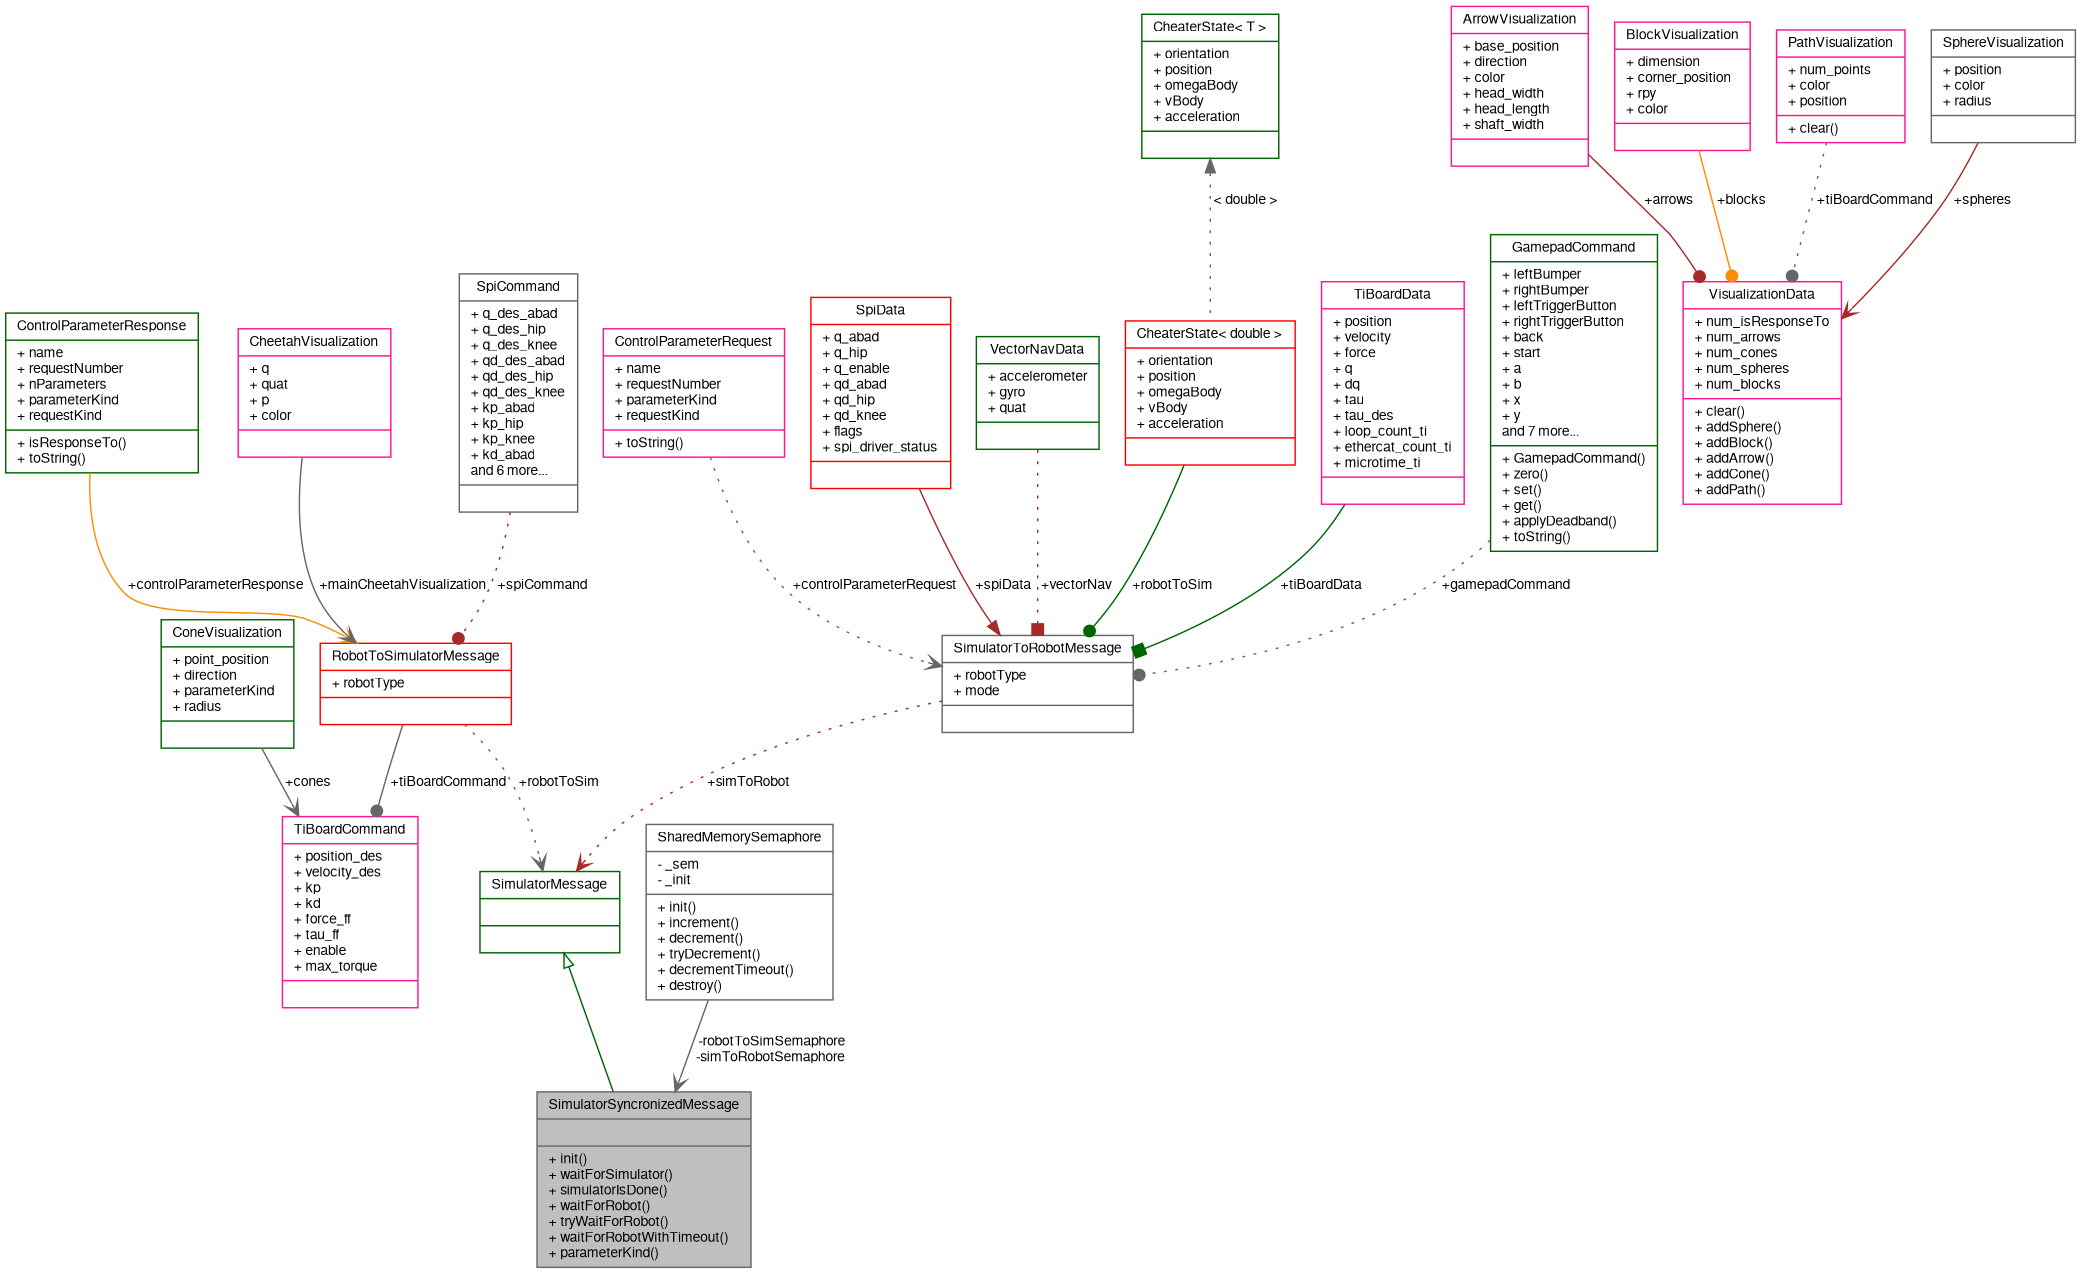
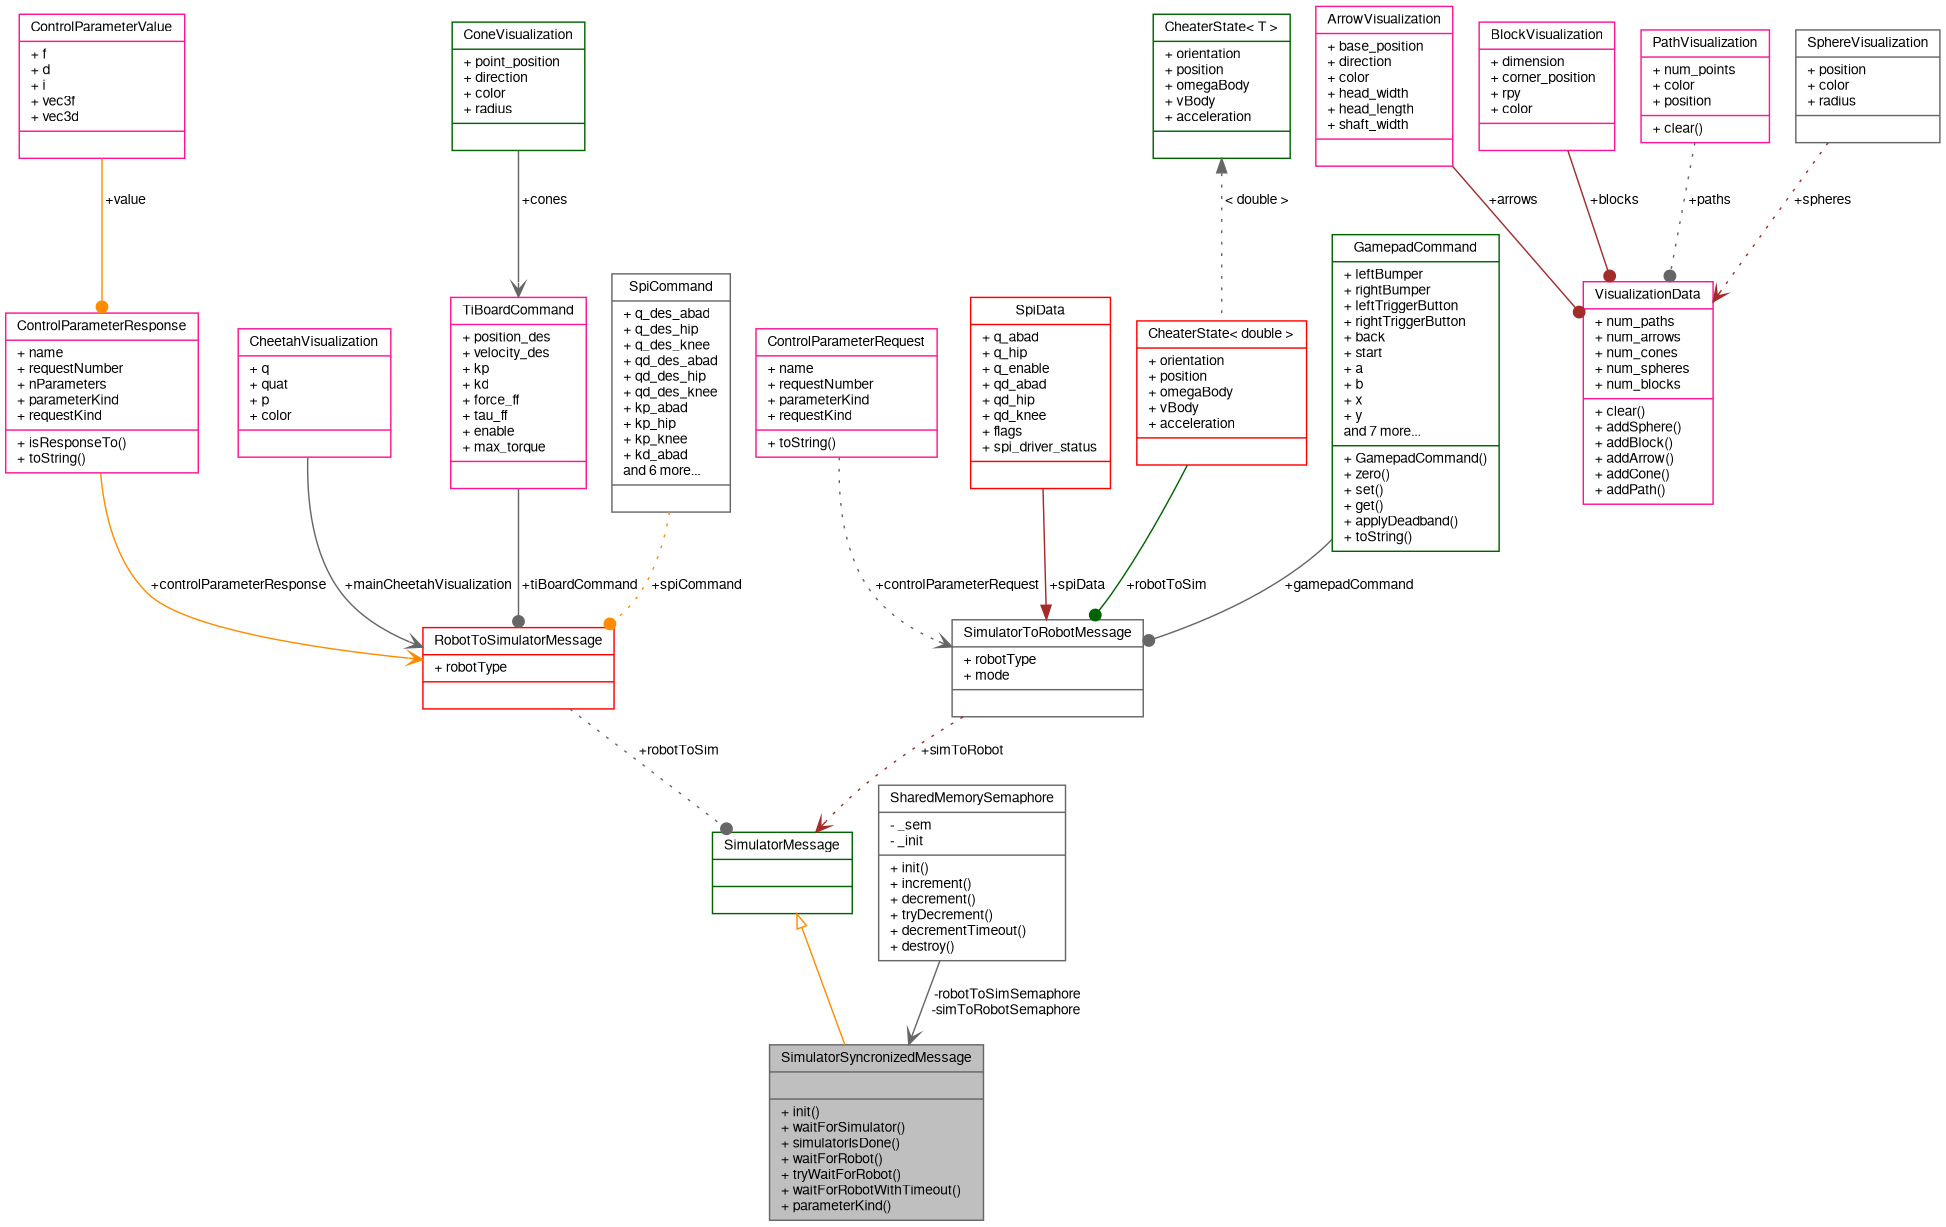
  digraph {
    node [color=deeppink fillcolor=white fontname=FreeSans fontsize=10 shape=record style=filled]
    edge [color=gray40 fontname=FreeSans fontsize=10 labelfontname=FreeSans labelfontsize=10 style=solid arrowhead=dot]
    n1 [color=gray40 fillcolor=grey75 fontcolor=black height=0.2 label="{SimulatorSyncronizedMessage\n||+ init()\l+ waitForSimulator()\l+ simulatorIsDone()\l+ waitForRobot()\l+ tryWaitForRobot()\l+ waitForRobotWithTimeout()\l+ parameterKind()\l}" width=0.4]
    n2 [color=darkgreen height=0.2 label="{SimulatorMessage\n||}" width=0.4]
    n3 [color=red height=0.2 label="{RobotToSimulatorMessage\n|+ robotType\l|}" width=0.4]
-   n4 [color=darkgreen height=0.2 label="{ControlParameterResponse\n|+ name\l+ requestNumber\l+ nParameters\l+ parameterKind\l+ requestKind\l|+ isResponseTo()\l+ toString()\l}" width=0.4]
+   n4 [height=0.2 label="{ControlParameterResponse\n|+ name\l+ requestNumber\l+ nParameters\l+ parameterKind\l+ requestKind\l|+ isResponseTo()\l+ toString()\l}" width=0.4]
+   n5 [height=0.2 label="{ControlParameterValue\n|+ f\l+ d\l+ i\l+ vec3f\l+ vec3d\l|}" width=0.4]
    n6 [height=0.2 label="{ControlParameterRequest\n|+ name\l+ requestNumber\l+ parameterKind\l+ requestKind\l|+ toString()\l}" width=0.4]
    n7 [color=gray40 height=0.2 label="{SimulatorToRobotMessage\n|+ robotType\l+ mode\l|}" width=0.4]
    n8 [height=0.2 label="{CheetahVisualization\n|+ q\l+ quat\l+ p\l+ color\l|}" width=0.4]
-   n9 [height=0.2 label="{VisualizationData\n|+ num_isResponseTo\l+ num_arrows\l+ num_cones\l+ num_spheres\l+ num_blocks\l|+ clear()\l+ addSphere()\l+ addBlock()\l+ addArrow()\l+ addCone()\l+ addPath()\l}" width=0.4]
+   n9 [height=0.2 label="{VisualizationData\n|+ num_paths\l+ num_arrows\l+ num_cones\l+ num_spheres\l+ num_blocks\l|+ clear()\l+ addSphere()\l+ addBlock()\l+ addArrow()\l+ addCone()\l+ addPath()\l}" width=0.4]
    n10 [height=0.2 label="{ArrowVisualization\n|+ base_position\l+ direction\l+ color\l+ head_width\l+ head_length\l+ shaft_width\l|}" width=0.4]
-   n11 [color=darkgreen height=0.2 label="{ConeVisualization\n|+ point_position\l+ direction\l+ parameterKind\l+ radius\l|}" width=0.4]
+   n11 [color=darkgreen height=0.2 label="{ConeVisualization\n|+ point_position\l+ direction\l+ color\l+ radius\l|}" width=0.4]
    n12 [height=0.2 label="{TiBoardCommand\n|+ position_des\l+ velocity_des\l+ kp\l+ kd\l+ force_ff\l+ tau_ff\l+ enable\l+ max_torque\l|}" width=0.4]
    n13 [height=0.2 label="{BlockVisualization\n|+ dimension\l+ corner_position\l+ rpy\l+ color\l|}" width=0.4]
    n14 [height=0.2 label="{PathVisualization\n|+ num_points\l+ color\l+ position\l|+ clear()\l}" width=0.4]
    n15 [color=gray40 height=0.2 label="{SphereVisualization\n|+ position\l+ color\l+ radius\l|}" width=0.4]
    n16 [color=gray40 height=0.2 label="{SpiCommand\n|+ q_des_abad\l+ q_des_hip\l+ q_des_knee\l+ qd_des_abad\l+ qd_des_hip\l+ qd_des_knee\l+ kp_abad\l+ kp_hip\l+ kp_knee\l+ kd_abad\land 6 more...\l|}" width=0.4]
    n17 [color=red height=0.2 label="{SpiData\n|+ q_abad\l+ q_hip\l+ q_enable\l+ qd_abad\l+ qd_hip\l+ qd_knee\l+ flags\l+ spi_driver_status\l|}" width=0.4]
-   n18 [color=darkgreen height=0.2 label="{VectorNavData\n|+ accelerometer\l+ gyro\l+ quat\l|}" width=0.4]
    n19 [color=red height=0.2 label="{CheaterState\< double \>\n|+ orientation\l+ position\l+ omegaBody\l+ vBody\l+ acceleration\l|}" width=0.4]
    n20 [color=darkgreen height=0.2 label="{CheaterState\< T \>\n|+ orientation\l+ position\l+ omegaBody\l+ vBody\l+ acceleration\l|}" width=0.4]
-   n21 [height=0.2 label="{TiBoardData\n|+ position\l+ velocity\l+ force\l+ q\l+ dq\l+ tau\l+ tau_des\l+ loop_count_ti\l+ ethercat_count_ti\l+ microtime_ti\l|}" width=0.4]
    n22 [color=darkgreen height=0.2 label="{GamepadCommand\n|+ leftBumper\l+ rightBumper\l+ leftTriggerButton\l+ rightTriggerButton\l+ back\l+ start\l+ a\l+ b\l+ x\l+ y\land 7 more...\l|+ GamepadCommand()\l+ zero()\l+ set()\l+ get()\l+ applyDeadband()\l+ toString()\l}" width=0.4]
    n23 [color=gray40 height=0.2 label="{SharedMemorySemaphore\n|- _sem\l- _init\l|+ init()\l+ increment()\l+ decrement()\l+ tryDecrement()\l+ decrementTimeout()\l+ destroy()\l}" width=0.4]
-   n2 -> n1 [arrowtail=onormal color=darkgreen dir=back arrowhead=""]
-   n3 -> n2 [arrowhead=vee label=" +robotToSim" style=dotted]
+   n2 -> n1 [arrowtail=onormal color=darkorange dir=back arrowhead=""]
+   n3 -> n2 [label=" +robotToSim" style=dotted]
    n4 -> n3 [arrowhead=vee color=darkorange label=" +controlParameterResponse"]
+   n5 -> n4 [color=darkorange label=" +value"]
    n6 -> n7 [arrowhead=vee label=" +controlParameterRequest" style=dotted]
    n7 -> n2 [arrowhead=vee color=brown label=" +simToRobot" style=dotted]
    n8 -> n3 [arrowhead=vee label=" +mainCheetahVisualization"]
    n10 -> n9 [color=brown label=" +arrows"]
    n11 -> n12 [arrowhead=vee label=" +cones"]
-   n3 -> n12 [label=" +tiBoardCommand"]
-   n13 -> n9 [color=darkorange label=" +blocks"]
-   n14 -> n9 [label=" +tiBoardCommand" style=dotted]
-   n15 -> n9 [arrowhead=vee color=brown label=" +spheres"]
-   n16 -> n3 [color=brown label=" +spiCommand" style=dotted]
+   n12 -> n3 [label=" +tiBoardCommand"]
+   n13 -> n9 [color=brown label=" +blocks"]
+   n14 -> n9 [label=" +paths" style=dotted]
+   n15 -> n9 [arrowhead=vee color=brown label=" +spheres" style=dotted]
+   n16 -> n3 [color=darkorange label=" +spiCommand" style=dotted]
    n17 -> n7 [arrowhead=normal color=brown label=" +spiData"]
-   n18 -> n7 [arrowhead=box color=brown label=" +vectorNav" style=dotted]
    n19 -> n7 [color=darkgreen label=" +robotToSim"]
    n20 -> n19 [dir=back label=" \< double \>" style=dotted arrowhead=""]
-   n21 -> n7 [arrowhead=box color=darkgreen label=" +tiBoardData"]
-   n22 -> n7 [label=" +gamepadCommand" style=dotted]
+   n22 -> n7 [label=" +gamepadCommand"]
    n23 -> n1 [arrowhead=vee label=" -robotToSimSemaphore\n-simToRobotSemaphore"]
  }
